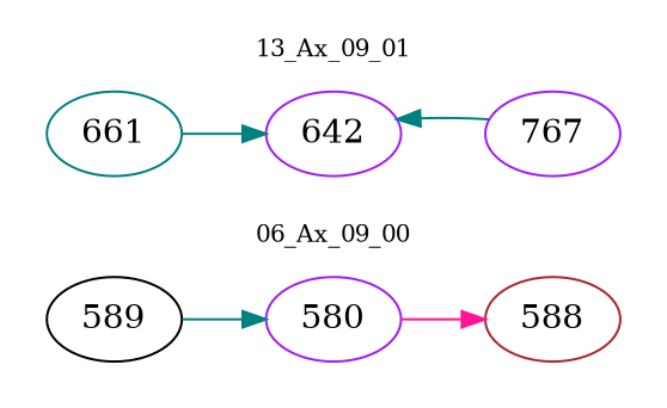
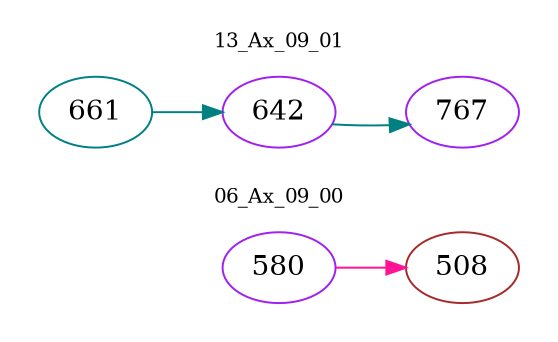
  digraph {
    rankdir=LR
    node [color=purple]
    edge [color=teal]
-   n1 [color=black label=589]
    n2 [label=580]
-   n3 [color=brown label=588]
+   n3 [color=brown label=508]
    n4 [color=teal label=661]
    n5 [label=642]
    n6 [label=767]
    subgraph cluster_1 {
      color=white
      fontsize=10
      label="06_Ax_09_00"
-     n1
      n2
      n3
    }
    subgraph cluster_2 {
      color=white
      fontsize=10
      label="13_Ax_09_01"
      n4
      n5
      n6
    }
-   n1 -> n2
    n2 -> n3 [color=deeppink]
    n4 -> n5
-   n6 -> n5
+   n5 -> n6
  }
